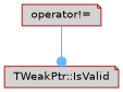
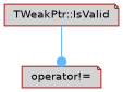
  digraph {
    rankdir=TB
    node [color=brown fillcolor=lightgrey fontname=Helvetica fontsize=10 shape=note style=filled]
    n1 [fontcolor=black height=0.2 label="operator!=" width=0.4]
    n2 [height=0.2 label="TWeakPtr::IsValid" width=0.4]
-   n1 -> n2 [color=steelblue1 fontname=Helvetica fontsize=10 labelfontname=Helvetica labelfontsize=10 style=solid arrowhead=dot]
+   n2 -> n1 [color=steelblue1 fontname=Helvetica fontsize=10 labelfontname=Helvetica labelfontsize=10 style=solid arrowhead=dot]
  }
